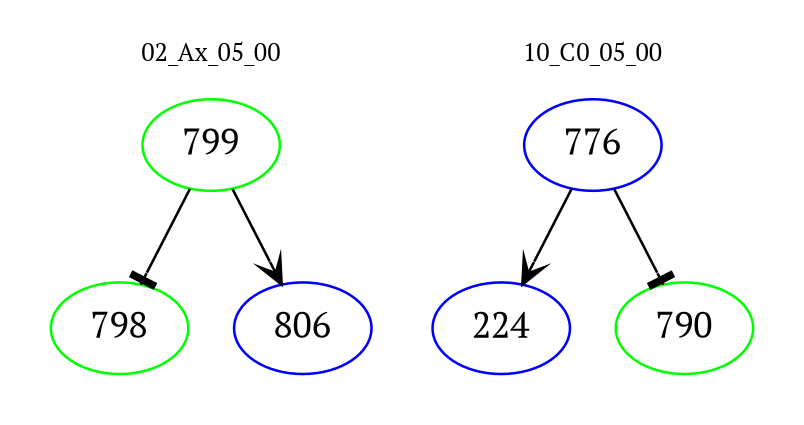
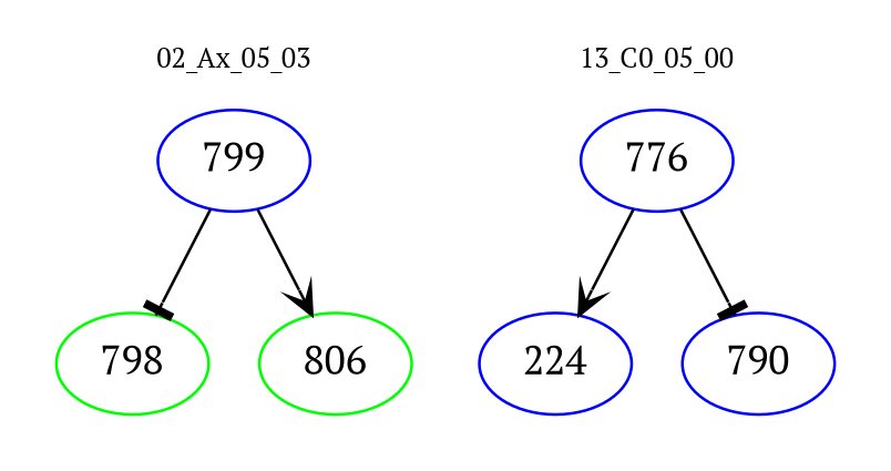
  digraph {
    fontname="PT Serif"
    node [color=blue fontname="PT Serif"]
    edge [arrowhead=tee color=black fontname="PT Serif"]
-   n1 [color=green label=799]
+   n1 [label=799]
    n2 [color=green label=798]
-   n3 [label=806]
+   n3 [color=green label=806]
    n4 [label=776]
    n5 [label=224]
-   n6 [color=green label=790]
+   n6 [label=790]
    subgraph cluster_1 {
      color=white
      fontsize=10
-     label="02_Ax_05_00"
+     label="02_Ax_05_03"
      n1
      n2
      n3
    }
    subgraph cluster_2 {
      color=white
      fontsize=10
-     label="10_C0_05_00"
+     label="13_C0_05_00"
      n4
      n5
      n6
    }
    n1 -> n2
    n1 -> n3 [arrowhead=vee]
    n4 -> n5 [arrowhead=vee]
    n4 -> n6
  }
